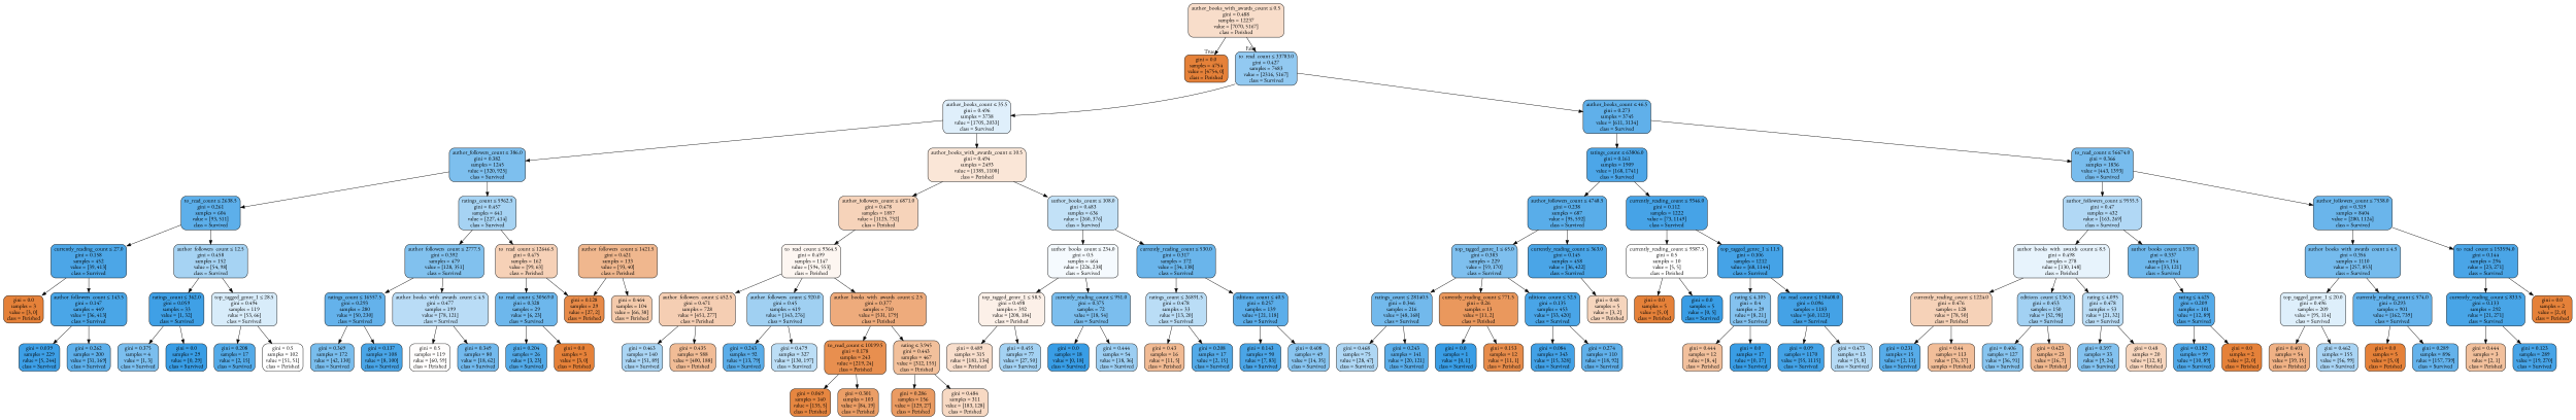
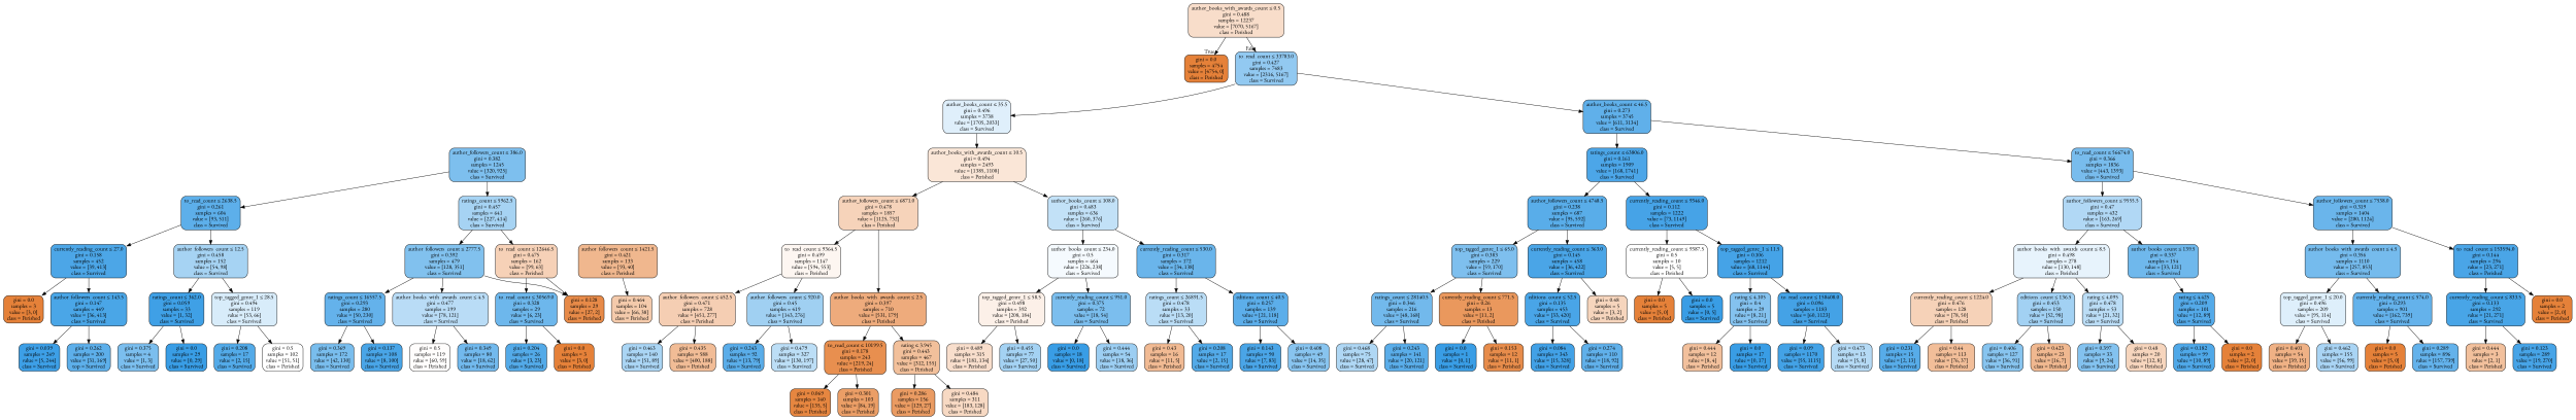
  digraph {
    fontname="EB Garamond"
    node [color=black fillcolor="#e58139" fontname="EB Garamond" shape=box style="filled, rounded"]
    edge [fontname="EB Garamond"]
    n1 [fillcolor="#f8ddca" label=<author_books_with_awards_count &le; 0.5<br/>gini = 0.488<br/>samples = 12237<br/>value = [7070, 5167]<br/>class = Perished>]
    n2 [label=<gini = 0.0<br/>samples = 4754<br/>value = [4754, 0]<br/>class = Perished>]
    n3 [fillcolor="#92c9f1" label=<to_read_count &le; 33783.0<br/>gini = 0.427<br/>samples = 7483<br/>value = [2316, 5167]<br/>class = Survived>]
    n4 [fillcolor="#dfeffb" label=<author_books_count &le; 35.5<br/>gini = 0.496<br/>samples = 3738<br/>value = [1705, 2033]<br/>class = Survived>]
    n5 [fillcolor="#60b0ea" label=<author_books_count &le; 46.5<br/>gini = 0.273<br/>samples = 3745<br/>value = [611, 3134]<br/>class = Survived>]
    n6 [fillcolor="#7dbfee" label=<author_followers_count &le; 386.0<br/>gini = 0.382<br/>samples = 1245<br/>value = [320, 925]<br/>class = Survived>]
    n7 [fillcolor="#fae6d7" label=<author_books_with_awards_count &le; 10.5<br/>gini = 0.494<br/>samples = 2493<br/>value = [1385, 1108]<br/>class = Perished>]
    n8 [fillcolor="#4ca6e8" label=<ratings_count &le; 63806.0<br/>gini = 0.161<br/>samples = 1909<br/>value = [168, 1741]<br/>class = Survived>]
    n9 [fillcolor="#78bced" label=<to_read_count &le; 56674.0<br/>gini = 0.366<br/>samples = 1836<br/>value = [443, 1393]<br/>class = Survived>]
    n10 [fillcolor="#5dafea" label=<to_read_count &le; 2638.5<br/>gini = 0.261<br/>samples = 604<br/>value = [93, 511]<br/>class = Survived>]
    n11 [fillcolor="#a6d3f3" label=<ratings_count &le; 5962.5<br/>gini = 0.457<br/>samples = 641<br/>value = [227, 414]<br/>class = Survived>]
    n12 [fillcolor="#f6d3ba" label=<author_followers_count &le; 6871.0<br/>gini = 0.478<br/>samples = 1857<br/>value = [1125, 732]<br/>class = Perished>]
    n13 [fillcolor="#c2e1f7" label=<author_books_count &le; 108.0<br/>gini = 0.483<br/>samples = 636<br/>value = [260, 376]<br/>class = Survived>]
    n14 [fillcolor="#a6d3f3" label=<author_followers_count &le; 12.5<br/>gini = 0.458<br/>samples = 152<br/>value = [54, 98]<br/>class = Survived>]
    n15 [fillcolor="#4ca6e7" label=<currently_reading_count &le; 27.0<br/>gini = 0.158<br/>samples = 452<br/>value = [39, 413]<br/>class = Survived>]
    n16 [fillcolor="#f6d1b7" label=<to_read_count &le; 12646.5<br/>gini = 0.475<br/>samples = 162<br/>value = [99, 63]<br/>class = Perished>]
    n17 [fillcolor="#81c1ee" label=<author_followers_count &le; 2777.5<br/>gini = 0.392<br/>samples = 479<br/>value = [128, 351]<br/>class = Survived>]
    n18 [fillcolor="#3fa0e6" label=<ratings_count &le; 362.0<br/>gini = 0.059<br/>samples = 33<br/>value = [1, 32]<br/>class = Survived>]
    n19 [fillcolor="#d8ecfa" label=<top_tagged_genre_1 &le; 28.5<br/>gini = 0.494<br/>samples = 119<br/>value = [53, 66]<br/>class = Survived>]
    n20 [label=<gini = 0.0<br/>samples = 3<br/>value = [3, 0]<br/>class = Perished>]
    n21 [fillcolor="#4aa6e7" label=<author_followers_count &le; 143.5<br/>gini = 0.147<br/>samples = 449<br/>value = [36, 413]<br/>class = Survived>]
    n22 [fillcolor="#7bbeee" label=<gini = 0.375<br/>samples = 4<br/>value = [1, 3]<br/>class = Survived>]
    n23 [fillcolor="#399de5" label=<gini = 0.0<br/>samples = 29<br/>value = [0, 29]<br/>class = Survived>]
    n24 [fillcolor="#53aae8" label=<gini = 0.208<br/>samples = 17<br/>value = [2, 15]<br/>class = Survived>]
    n25 [fillcolor="#ffffff" label=<gini = 0.5<br/>samples = 102<br/>value = [51, 51]<br/>class = Perished>]
-   n26 [fillcolor="#3d9fe6" label=<gini = 0.039<br/>samples = 229<br/>value = [5, 244]<br/>class = Survived>]
-   n27 [fillcolor="#5dafea" label=<gini = 0.262<br/>samples = 200<br/>value = [31, 169]<br/>class = Survived>]
+   n26 [fillcolor="#3d9fe6" label=<gini = 0.039<br/>samples = 249<br/>value = [5, 244]<br/>class = Survived>]
+   n27 [fillcolor="#5dafea" label=<gini = 0.262<br/>samples = 200<br/>value = [31, 169]<br/>top = Survived>]
    n28 [fillcolor="#6db7ec" label=<to_read_count &le; 30569.0<br/>gini = 0.328<br/>samples = 29<br/>value = [6, 23]<br/>class = Survived>]
    n29 [fillcolor="#e78a48" label=<gini = 0.128<br/>samples = 29<br/>value = [27, 2]<br/>class = Perished>]
    n30 [fillcolor="#64b2eb" label=<ratings_count &le; 16557.5<br/>gini = 0.293<br/>samples = 280<br/>value = [50, 230]<br/>class = Survived>]
    n31 [fillcolor="#b9dcf6" label=<author_books_with_awards_count &le; 4.5<br/>gini = 0.477<br/>samples = 199<br/>value = [78, 121]<br/>class = Survived>]
    n32 [fillcolor="#f0b78e" label=<author_followers_count &le; 1421.5<br/>gini = 0.421<br/>samples = 133<br/>value = [93, 40]<br/>class = Perished>]
    n33 [fillcolor="#f4caab" label=<gini = 0.464<br/>samples = 104<br/>value = [66, 38]<br/>class = Perished>]
    n34 [fillcolor="#53aae8" label=<gini = 0.204<br/>samples = 26<br/>value = [3, 23]<br/>class = Survived>]
    n35 [label=<gini = 0.0<br/>samples = 3<br/>value = [3, 0]<br/>class = Perished>]
    n36 [fillcolor="#79bded" label=<gini = 0.369<br/>samples = 172<br/>value = [42, 130]<br/>class = Survived>]
    n37 [fillcolor="#49a5e7" label=<gini = 0.137<br/>samples = 108<br/>value = [8, 100]<br/>class = Survived>]
    n38 [fillcolor="#fffdfc" label=<gini = 0.5<br/>samples = 119<br/>value = [60, 59]<br/>class = Perished>]
    n39 [fillcolor="#72b9ed" label=<gini = 0.349<br/>samples = 80<br/>value = [18, 62]<br/>class = Survived>]
    n40 [fillcolor="#fdf6f1" label=<to_read_count &le; 9364.5<br/>gini = 0.499<br/>samples = 1147<br/>value = [594, 553]<br/>class = Perished>]
-   n41 [fillcolor="#eeab7c" label=<author_books_with_awards_count &le; 2.5<br/>gini = 0.377<br/>samples = 710<br/>value = [531, 179]<br/>class = Perished>]
+   n41 [fillcolor="#eeab7c" label=<author_books_with_awards_count &le; 2.5<br/>gini = 0.397<br/>samples = 710<br/>value = [531, 179]<br/>class = Perished>]
    n42 [fillcolor="#6ab5eb" label=<currently_reading_count &le; 530.0<br/>gini = 0.317<br/>samples = 172<br/>value = [34, 138]<br/>class = Survived>]
    n43 [fillcolor="#f5fafe" label=<author_books_count &le; 234.0<br/>gini = 0.5<br/>samples = 464<br/>value = [226, 238]<br/>class = Survived>]
    n44 [fillcolor="#f5ceb3" label=<author_followers_count &le; 452.5<br/>gini = 0.471<br/>samples = 728<br/>value = [451, 277]<br/>class = Perished>]
    n45 [fillcolor="#a0d0f2" label=<author_followers_count &le; 920.0<br/>gini = 0.45<br/>samples = 419<br/>value = [143, 276]<br/>class = Survived>]
    n46 [fillcolor="#e88f4f" label=<to_read_count &le; 10199.5<br/>gini = 0.178<br/>samples = 243<br/>value = [219, 24]<br/>class = Perished>]
    n47 [fillcolor="#f2c09b" label=<rating &le; 3.945<br/>gini = 0.443<br/>samples = 467<br/>value = [312, 155]<br/>class = Perished>]
    n48 [fillcolor="#aad5f4" label=<gini = 0.463<br/>samples = 140<br/>value = [51, 89]<br/>class = Survived>]
    n49 [fillcolor="#f1bc96" label=<gini = 0.435<br/>samples = 588<br/>value = [400, 188]<br/>class = Perished>]
    n50 [fillcolor="#5aade9" label=<gini = 0.243<br/>samples = 92<br/>value = [13, 79]<br/>class = Survived>]
    n51 [fillcolor="#bcdef6" label=<gini = 0.479<br/>samples = 327<br/>value = [130, 197]<br/>class = Survived>]
    n52 [fillcolor="#e68640" label=<gini = 0.069<br/>samples = 140<br/>value = [135, 5]<br/>class = Perished>]
    n53 [fillcolor="#eb9e66" label=<gini = 0.301<br/>samples = 103<br/>value = [84, 19]<br/>class = Perished>]
    n54 [fillcolor="#ea9b62" label=<gini = 0.286<br/>samples = 156<br/>value = [129, 27]<br/>class = Perished>]
    n55 [fillcolor="#f7d9c3" label=<gini = 0.484<br/>samples = 311<br/>value = [183, 128]<br/>class = Perished>]
    n56 [fillcolor="#baddf6" label=<ratings_count &le; 26891.5<br/>gini = 0.478<br/>samples = 33<br/>value = [13, 20]<br/>class = Survived>]
    n57 [fillcolor="#5caeea" label=<editions_count &le; 40.5<br/>gini = 0.257<br/>samples = 139<br/>value = [21, 118]<br/>class = Survived>]
    n58 [fillcolor="#fcf0e8" label=<top_tagged_genre_1 &le; 58.5<br/>gini = 0.498<br/>samples = 392<br/>value = [208, 184]<br/>class = Perished>]
    n59 [fillcolor="#7bbeee" label=<currently_reading_count &le; 951.0<br/>gini = 0.375<br/>samples = 72<br/>value = [18, 54]<br/>class = Survived>]
    n60 [fillcolor="#f1ba93" label=<gini = 0.43<br/>samples = 16<br/>value = [11, 5]<br/>class = Perished>]
    n61 [fillcolor="#53aae8" label=<gini = 0.208<br/>samples = 17<br/>value = [2, 15]<br/>class = Survived>]
    n62 [fillcolor="#4aa5e7" label=<gini = 0.143<br/>samples = 90<br/>value = [7, 83]<br/>class = Survived>]
    n63 [fillcolor="#88c4ef" label=<gini = 0.408<br/>samples = 49<br/>value = [14, 35]<br/>class = Survived>]
    n64 [fillcolor="#f8decc" label=<gini = 0.489<br/>samples = 315<br/>value = [181, 134]<br/>class = Perished>]
    n65 [fillcolor="#a4d2f3" label=<gini = 0.455<br/>samples = 77<br/>value = [27, 50]<br/>class = Survived>]
    n66 [fillcolor="#399de5" label=<gini = 0.0<br/>samples = 18<br/>value = [0, 18]<br/>class = Survived>]
    n67 [fillcolor="#9ccef2" label=<gini = 0.444<br/>samples = 54<br/>value = [18, 36]<br/>class = Survived>]
    n68 [fillcolor="#59ade9" label=<author_followers_count &le; 4748.5<br/>gini = 0.238<br/>samples = 687<br/>value = [95, 592]<br/>class = Survived>]
    n69 [fillcolor="#46a3e7" label=<currently_reading_count &le; 9346.0<br/>gini = 0.112<br/>samples = 1222<br/>value = [73, 1149]<br/>class = Survived>]
    n70 [fillcolor="#b1d8f5" label=<author_followers_count &le; 9555.5<br/>gini = 0.47<br/>samples = 432<br/>value = [163, 269]<br/>class = Survived>]
-   n71 [fillcolor="#6ab5eb" label=<author_followers_count &le; 7538.0<br/>gini = 0.319<br/>samples = 8404<br/>value = [280, 1124]<br/>class = Survived>]
+   n71 [fillcolor="#6ab5eb" label=<author_followers_count &le; 7538.0<br/>gini = 0.319<br/>samples = 1404<br/>value = [280, 1124]<br/>class = Survived>]
    n72 [fillcolor="#4aa5e7" label=<currently_reading_count &le; 363.0<br/>gini = 0.145<br/>samples = 458<br/>value = [36, 422]<br/>class = Survived>]
    n73 [fillcolor="#7ebfee" label=<top_tagged_genre_1 &le; 65.0<br/>gini = 0.383<br/>samples = 229<br/>value = [59, 170]<br/>class = Survived>]
    n74 [fillcolor="#45a3e7" label=<top_tagged_genre_1 &le; 11.5<br/>gini = 0.106<br/>samples = 1212<br/>value = [68, 1144]<br/>class = Survived>]
    n75 [fillcolor="#ffffff" label=<currently_reading_count &le; 9387.5<br/>gini = 0.5<br/>samples = 10<br/>value = [5, 5]<br/>class = Perished>]
    n76 [fillcolor="#f6d5bd" label=<gini = 0.48<br/>samples = 5<br/>value = [3, 2]<br/>class = Perished>]
    n77 [fillcolor="#49a5e7" label=<editions_count &le; 52.5<br/>gini = 0.135<br/>samples = 453<br/>value = [33, 420]<br/>class = Survived>]
    n78 [fillcolor="#72b9ec" label=<ratings_count &le; 28140.5<br/>gini = 0.346<br/>samples = 216<br/>value = [48, 168]<br/>class = Survived>]
    n79 [fillcolor="#ea985d" label=<currently_reading_count &le; 771.5<br/>gini = 0.26<br/>samples = 13<br/>value = [11, 2]<br/>class = Perished>]
    n80 [fillcolor="#42a1e6" label=<gini = 0.084<br/>samples = 343<br/>value = [15, 328]<br/>class = Survived>]
    n81 [fillcolor="#60b0ea" label=<gini = 0.274<br/>samples = 110<br/>value = [18, 92]<br/>class = Survived>]
    n82 [fillcolor="#afd7f4" label=<gini = 0.468<br/>samples = 75<br/>value = [28, 47]<br/>class = Survived>]
    n83 [fillcolor="#5aade9" label=<gini = 0.243<br/>samples = 141<br/>value = [20, 121]<br/>class = Survived>]
    n84 [fillcolor="#399de5" label=<gini = 0.0<br/>samples = 1<br/>value = [0, 1]<br/>class = Survived>]
    n85 [fillcolor="#e78c4b" label=<gini = 0.153<br/>samples = 12<br/>value = [11, 1]<br/>class = Perished>]
    n86 [fillcolor="#84c2ef" label=<rating &le; 4.105<br/>gini = 0.4<br/>samples = 29<br/>value = [8, 21]<br/>class = Survived>]
    n87 [fillcolor="#44a2e6" label=<to_read_count &le; 158408.0<br/>gini = 0.096<br/>samples = 1183<br/>value = [60, 1123]<br/>class = Survived>]
    n88 [label=<gini = 0.0<br/>samples = 5<br/>value = [5, 0]<br/>class = Perished>]
    n89 [fillcolor="#399de5" label=<gini = 0.0<br/>samples = 5<br/>value = [0, 5]<br/>class = Survived>]
    n90 [fillcolor="#f2c09c" label=<gini = 0.444<br/>samples = 12<br/>value = [8, 4]<br/>class = Perished>]
    n91 [fillcolor="#399de5" label=<gini = 0.0<br/>samples = 17<br/>value = [0, 17]<br/>class = Survived>]
    n92 [fillcolor="#43a2e6" label=<gini = 0.09<br/>samples = 1170<br/>value = [55, 1115]<br/>class = Survived>]
    n93 [fillcolor="#b5daf5" label=<gini = 0.473<br/>samples = 13<br/>value = [5, 8]<br/>class = Survived>]
    n94 [fillcolor="#6fb8ec" label=<author_books_count &le; 139.5<br/>gini = 0.337<br/>samples = 154<br/>value = [33, 121]<br/>class = Survived>]
    n95 [fillcolor="#e7f3fc" label=<author_books_with_awards_count &le; 8.5<br/>gini = 0.498<br/>samples = 278<br/>value = [130, 148]<br/>class = Perished>]
-   n96 [fillcolor="#4aa5e7" label=<to_read_count &le; 153594.0<br/>gini = 0.144<br/>samples = 294<br/>value = [23, 271]<br/>class = Survived>]
+   n96 [fillcolor="#4aa5e7" label=<to_read_count &le; 153594.0<br/>gini = 0.144<br/>samples = 294<br/>value = [23, 271]<br/>class = Perished>]
    n97 [fillcolor="#75bbed" label=<author_books_with_awards_count &le; 4.5<br/>gini = 0.356<br/>samples = 1110<br/>value = [257, 853]<br/>class = Survived>]
    n98 [fillcolor="#54aae9" label=<rating &le; 4.425<br/>gini = 0.209<br/>samples = 101<br/>value = [12, 89]<br/>class = Survived>]
    n99 [fillcolor="#bbddf6" label=<rating &le; 4.095<br/>gini = 0.478<br/>samples = 53<br/>value = [21, 32]<br/>class = Survived>]
    n100 [fillcolor="#f6d2b8" label=<currently_reading_count &le; 1224.0<br/>gini = 0.476<br/>samples = 128<br/>value = [78, 50]<br/>class = Perished>]
    n101 [fillcolor="#a2d1f3" label=<editions_count &le; 136.5<br/>gini = 0.453<br/>samples = 150<br/>value = [52, 98]<br/>class = Survived>]
    n102 [fillcolor="#4fa8e8" label=<gini = 0.182<br/>samples = 99<br/>value = [10, 89]<br/>class = Survived>]
    n103 [label=<gini = 0.0<br/>samples = 2<br/>value = [2, 0]<br/>class = Perished>]
    n104 [fillcolor="#83c2ef" label=<gini = 0.397<br/>samples = 33<br/>value = [9, 24]<br/>class = Survived>]
    n105 [fillcolor="#f6d5bd" label=<gini = 0.48<br/>samples = 20<br/>value = [12, 8]<br/>class = Perished>]
    n106 [fillcolor="#57ace9" label=<gini = 0.231<br/>samples = 15<br/>value = [2, 13]<br/>class = Survived>]
-   n107 [fillcolor="#f2be99" label=<gini = 0.44<br/>samples = 113<br/>value = [76, 37]<br/>samples = Perished>]
+   n107 [fillcolor="#f2be99" label=<gini = 0.44<br/>samples = 113<br/>value = [76, 37]<br/>class = Perished>]
    n108 [fillcolor="#87c4ef" label=<gini = 0.406<br/>samples = 127<br/>value = [36, 91]<br/>class = Survived>]
    n109 [fillcolor="#f0b890" label=<gini = 0.423<br/>samples = 23<br/>value = [16, 7]<br/>class = Perished>]
    n110 [fillcolor="#48a5e7" label=<currently_reading_count &le; 833.5<br/>gini = 0.133<br/>samples = 292<br/>value = [21, 271]<br/>class = Survived>]
    n111 [label=<gini = 0.0<br/>samples = 2<br/>value = [2, 0]<br/>class = Perished>]
    n112 [fillcolor="#deeffb" label=<top_tagged_genre_1 &le; 20.0<br/>gini = 0.496<br/>samples = 209<br/>value = [95, 114]<br/>class = Survived>]
    n113 [fillcolor="#64b2eb" label=<currently_reading_count &le; 574.0<br/>gini = 0.293<br/>samples = 901<br/>value = [162, 739]<br/>class = Survived>]
    n114 [fillcolor="#f2c09c" label=<gini = 0.444<br/>samples = 3<br/>value = [2, 1]<br/>class = Perished>]
    n115 [fillcolor="#47a4e7" label=<gini = 0.123<br/>samples = 289<br/>value = [19, 270]<br/>class = Survived>]
    n116 [fillcolor="#efb185" label=<gini = 0.401<br/>samples = 54<br/>value = [39, 15]<br/>class = Perished>]
    n117 [fillcolor="#a9d4f4" label=<gini = 0.462<br/>samples = 155<br/>value = [56, 99]<br/>class = Survived>]
    n118 [label=<gini = 0.0<br/>samples = 5<br/>value = [5, 0]<br/>class = Perished>]
    n119 [fillcolor="#63b2eb" label=<gini = 0.289<br/>samples = 896<br/>value = [157, 739]<br/>class = Survived>]
    n1 -> n2 [headlabel=True labelangle=45 labeldistance=2.5]
    n1 -> n3 [headlabel=False labelangle=-45 labeldistance=2.5]
    n3 -> n4
    n3 -> n5
-   n4 -> n6
    n4 -> n7
    n5 -> n8
    n5 -> n9
    n6 -> n10
    n6 -> n11
    n7 -> n12
    n7 -> n13
    n8 -> n68
    n8 -> n69
    n9 -> n70
    n9 -> n71
    n10 -> n14
    n10 -> n15
    n11 -> n16
    n11 -> n17
    n12 -> n40
-   n40 -> n41
+   n12 -> n41
    n13 -> n42
    n13 -> n43
    n14 -> n18
    n14 -> n19
    n15 -> n20
    n15 -> n21
    n16 -> n28
    n16 -> n29
    n17 -> n30
    n17 -> n31
    n18 -> n22
    n18 -> n23
    n19 -> n24
    n19 -> n25
    n21 -> n26
    n21 -> n27
    n28 -> n34
    n28 -> n35
    n30 -> n36
    n30 -> n37
    n31 -> n38
    n31 -> n39
-   n32 -> n29
+   n17 -> n29
    n32 -> n33
    n40 -> n44
    n40 -> n45
    n41 -> n46
    n41 -> n47
    n42 -> n56
    n42 -> n57
    n43 -> n58
    n43 -> n59
    n44 -> n48
    n44 -> n49
    n45 -> n50
    n45 -> n51
    n46 -> n52
    n46 -> n53
    n47 -> n54
    n47 -> n55
    n56 -> n60
    n56 -> n61
    n57 -> n62
    n57 -> n63
    n58 -> n64
    n58 -> n65
    n59 -> n66
    n59 -> n67
    n68 -> n72
    n68 -> n73
    n69 -> n74
    n69 -> n75
    n70 -> n94
    n70 -> n95
    n71 -> n96
    n71 -> n97
    n72 -> n76
-   n73 -> n77
+   n72 -> n77
    n73 -> n78
    n73 -> n79
    n74 -> n86
    n74 -> n87
    n75 -> n88
    n75 -> n89
    n77 -> n80
    n77 -> n81
    n78 -> n82
    n78 -> n83
    n79 -> n84
    n79 -> n85
    n86 -> n90
    n86 -> n91
    n87 -> n92
    n87 -> n93
    n94 -> n98
    n95 -> n99
    n95 -> n100
    n95 -> n101
    n96 -> n110
    n96 -> n111
    n97 -> n112
    n97 -> n113
    n98 -> n102
    n98 -> n103
    n99 -> n104
    n99 -> n105
    n100 -> n106
    n100 -> n107
    n101 -> n108
    n101 -> n109
    n110 -> n114
    n110 -> n115
    n112 -> n116
    n112 -> n117
    n113 -> n118
    n113 -> n119
  }
